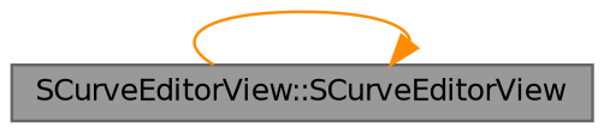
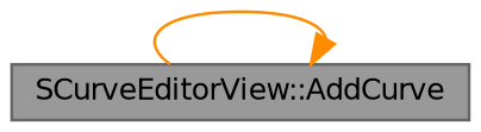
  digraph {
    rankdir=LR
-   n1 [color=gray40 fillcolor=grey60 fontcolor=black fontname=Helvetica fontsize=10 height=0.2 label="SCurveEditorView::SCurveEditorView" shape=box style=filled width=0.4]
+   n1 [color=gray40 fillcolor=grey60 fontcolor=black fontname=Helvetica fontsize=10 height=0.2 label="SCurveEditorView::AddCurve" shape=box style=filled width=0.4]
    n1 -> n1 [color=darkorange fontname=Helvetica fontsize=10 labelfontname=Helvetica labelfontsize=10 style=solid]
  }
